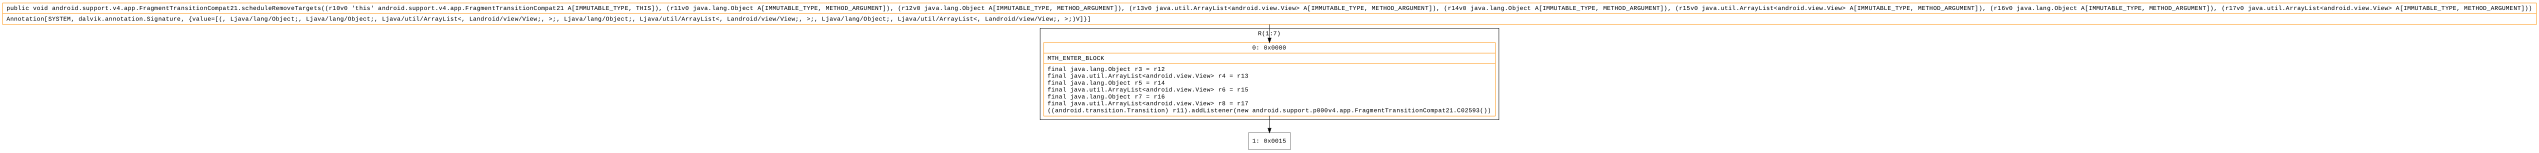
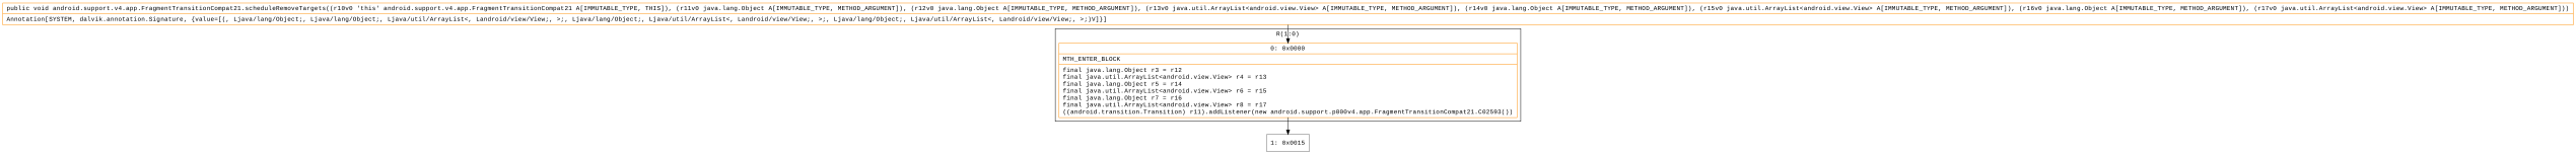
  digraph {
    fontname="Liberation Mono"
    node [color=darkorange shape=record fontname="Liberation Mono"]
    edge [style=solid fontname="Liberation Mono"]
    n1 [label="{0\:\ 0x0000|MTH_ENTER_BLOCK\l|final java.lang.Object r3 = r12\lfinal java.util.ArrayList\<android.view.View\> r4 = r13\lfinal java.lang.Object r5 = r14\lfinal java.util.ArrayList\<android.view.View\> r6 = r15\lfinal java.lang.Object r7 = r16\lfinal java.util.ArrayList\<android.view.View\> r8 = r17\l((android.transition.Transition) r11).addListener(new android.support.p000v4.app.FragmentTransitionCompat21.C02593())\l}"]
    n2 [color=gray40 label="{1\:\ 0x0015}"]
    n3 [label="{public void android.support.v4.app.FragmentTransitionCompat21.scheduleRemoveTargets((r10v0 'this' android.support.v4.app.FragmentTransitionCompat21 A[IMMUTABLE_TYPE, THIS]), (r11v0 java.lang.Object A[IMMUTABLE_TYPE, METHOD_ARGUMENT]), (r12v0 java.lang.Object A[IMMUTABLE_TYPE, METHOD_ARGUMENT]), (r13v0 java.util.ArrayList\<android.view.View\> A[IMMUTABLE_TYPE, METHOD_ARGUMENT]), (r14v0 java.lang.Object A[IMMUTABLE_TYPE, METHOD_ARGUMENT]), (r15v0 java.util.ArrayList\<android.view.View\> A[IMMUTABLE_TYPE, METHOD_ARGUMENT]), (r16v0 java.lang.Object A[IMMUTABLE_TYPE, METHOD_ARGUMENT]), (r17v0 java.util.ArrayList\<android.view.View\> A[IMMUTABLE_TYPE, METHOD_ARGUMENT]))  | Annotation[SYSTEM, dalvik.annotation.Signature, \{value=[(, Ljava\/lang\/Object;, Ljava\/lang\/Object;, Ljava\/util\/ArrayList\<, Landroid\/view\/View;, \>;, Ljava\/lang\/Object;, Ljava\/util\/ArrayList\<, Landroid\/view\/View;, \>;, Ljava\/lang\/Object;, Ljava\/util\/ArrayList\<, Landroid\/view\/View;, \>;)V]\}]\l}"]
    subgraph cluster_1 {
-     label="R(1:7)"
+     label="R(1:0)"
      n1
    }
    n1 -> n2
    n3 -> n1
  }
